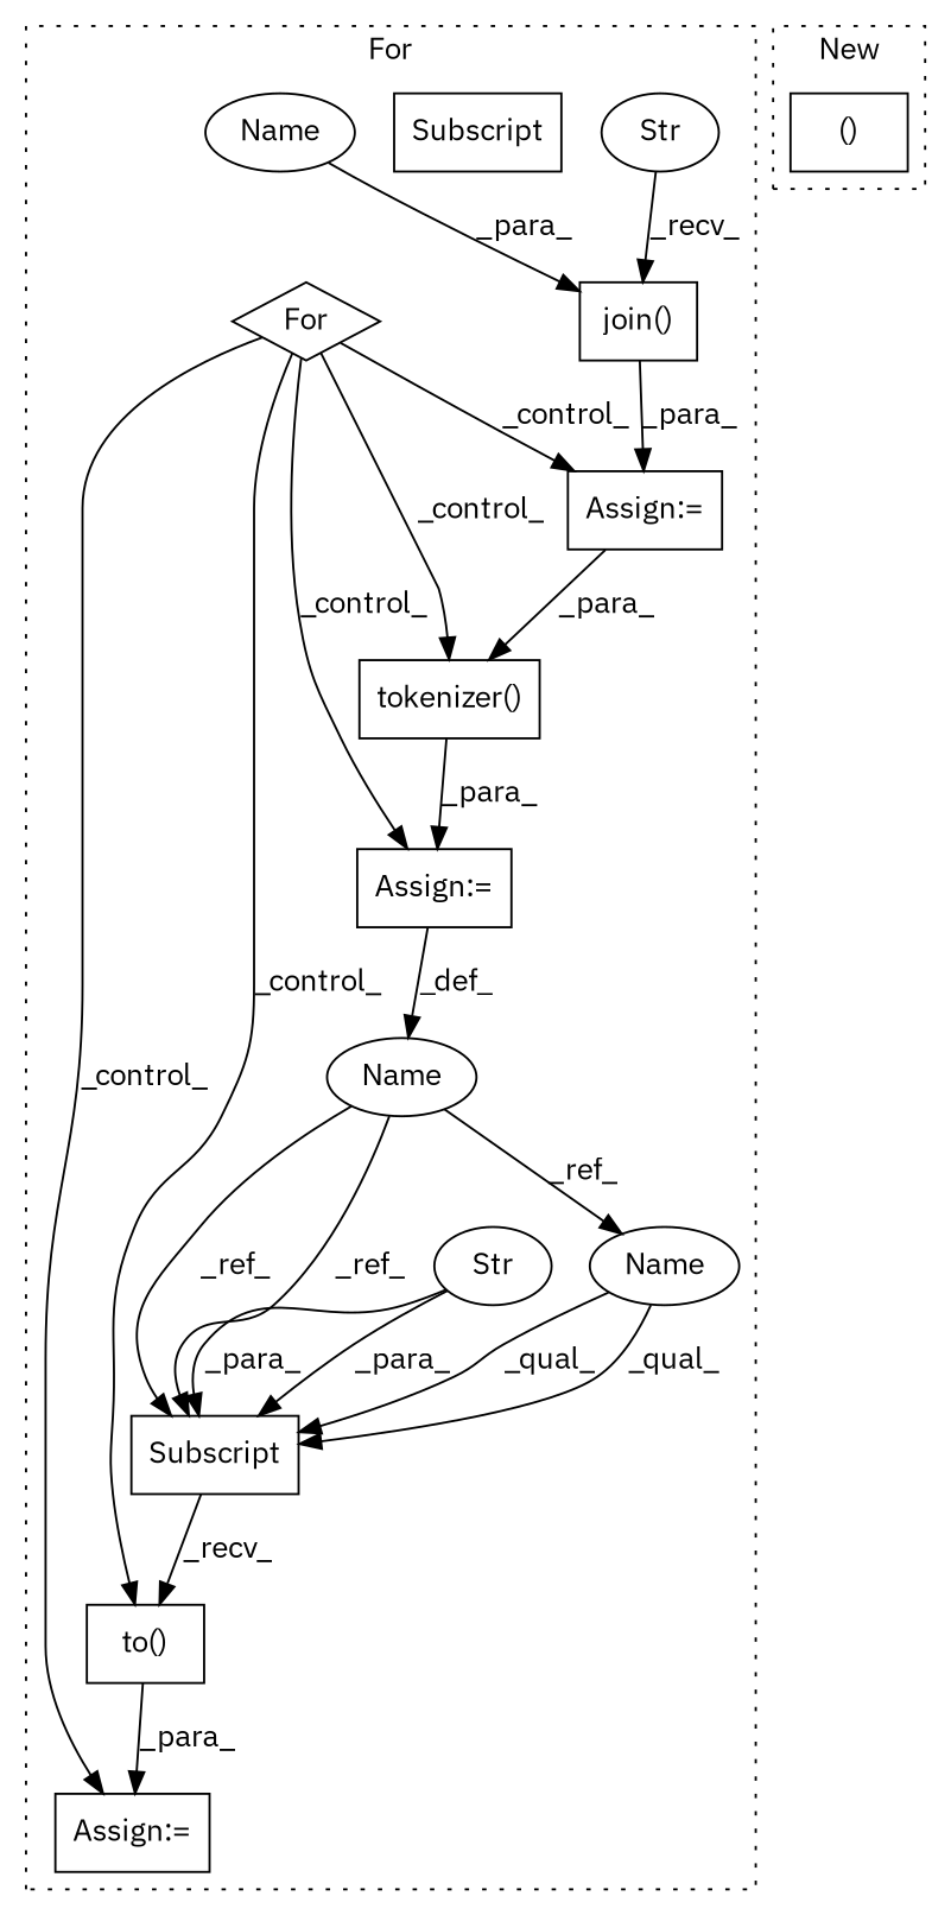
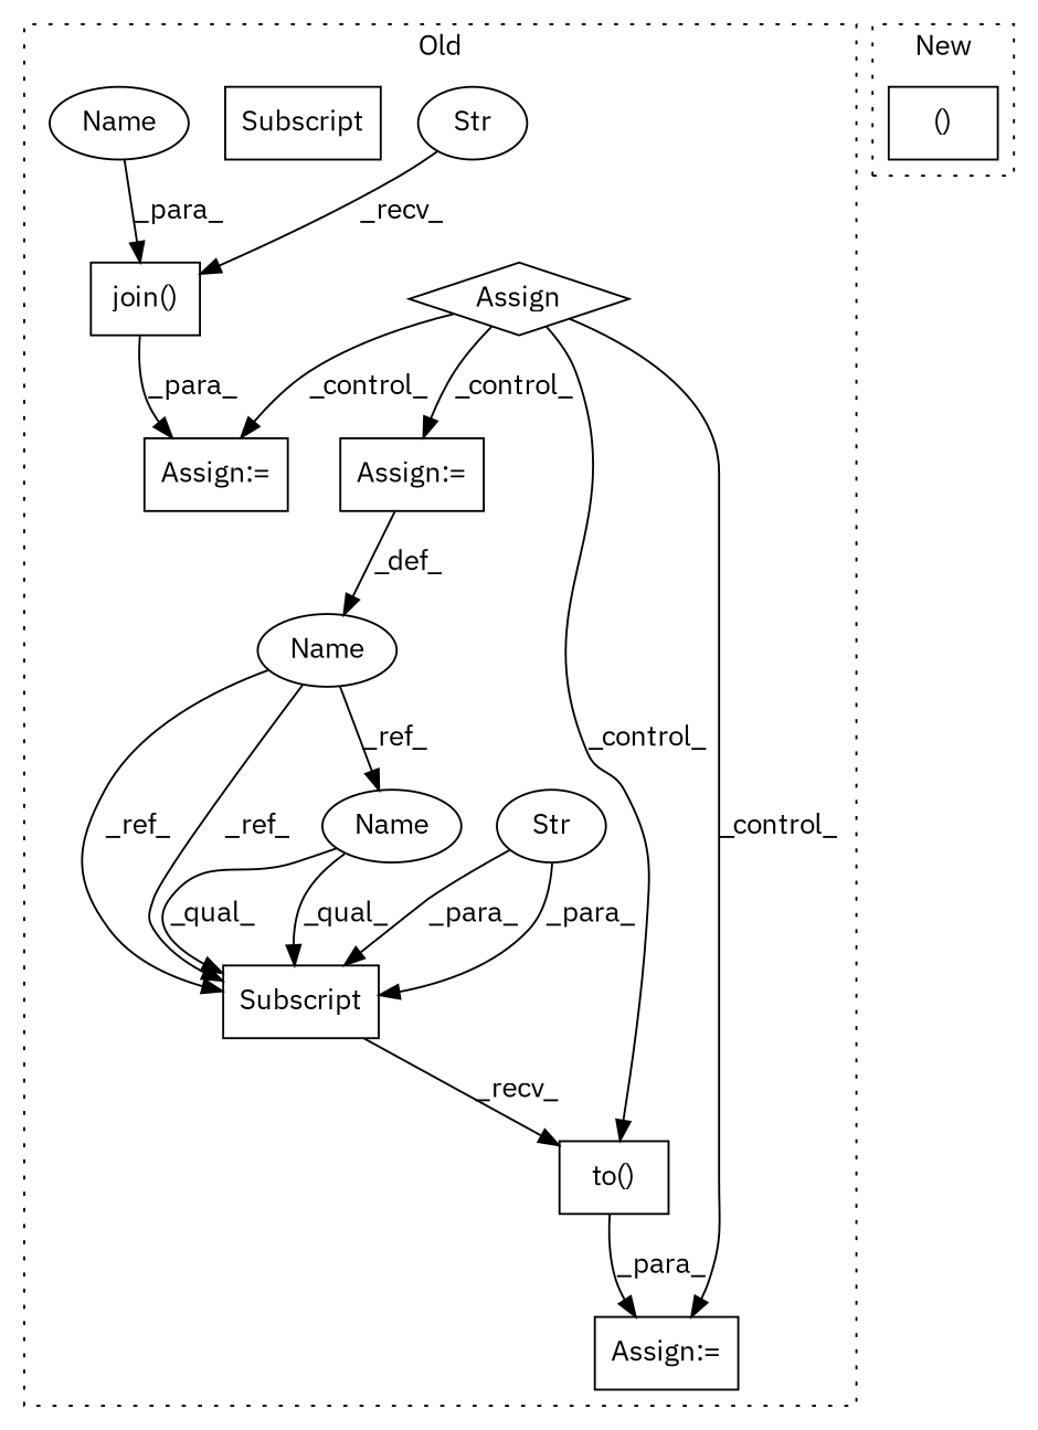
  digraph {
    fontname="IBM Plex Sans"
    node [a=75 fontname="IBM Plex Sans" l=3 s="1703,0" shape=box]
    edge [fontname="IBM Plex Sans"]
-   n1 [l="15,22" label="tokenizer()" s="1633,1656"]
    n2 [a=68 label="Assign:=" s=1700]
    n3 [a=68 label="Assign:=" s=1630]
    n4 [l="9,1" label="join()" s="1590,1603"]
    n5 [a=66 label=Str s=1590 shape=ellipse]
    n6 [l="30,1" label="to()" s="1703,1744"]
    n7 [a=63 l="26,0" label=Subscript]
    n8 [a=66 l=11 label=Str s=1717 shape=ellipse]
    n9 [a=87 l=13 label=Name s=1617 shape=ellipse]
    n10 [a=68 label="Assign:=" s=1587]
-   n11 [a=107 l="4,14" label=For s="1542,1565" shape=diamond]
+   n11 [a=107 l="4,14" label=Assign s="1542,1565" shape=diamond]
    n12 [a=63 l="26,0" label=Subscript]
    n13 [a=87 l=13 label=Name s=1703 shape=ellipse]
    n14 [a=87 l=4 label=Name s=1599 shape=ellipse]
    n15 [a=54 l=12 label="()" s=1492]
    subgraph cluster_1 {
-     label=For
+     label=Old
      style=dotted
-     n1
      n2
      n3
      n4
      n5
      n6
      n7
      n8
      n9
      n10
      n11
      n12
      n13
      n14
    }
    subgraph cluster_2 {
      label=New
      style=dotted
      n15
    }
-   n1 -> n3 [label=_para_]
    n3 -> n9 [label=_def_]
    n4 -> n10 [label=_para_]
    n5 -> n4 [label=_recv_]
    n6 -> n2 [label=_para_]
    n8 -> n12 [label=_para_]
    n8 -> n12 [label=_para_]
    n9 -> n12 [label=_ref_]
    n9 -> n12 [label=_ref_]
    n9 -> n13 [label=_ref_]
-   n10 -> n1 [label=_para_]
-   n11 -> n1 [label=_control_]
    n11 -> n2 [label=_control_]
    n11 -> n3 [label=_control_]
    n11 -> n6 [label=_control_]
    n11 -> n10 [label=_control_]
    n12 -> n6 [label=_recv_]
    n13 -> n12 [label=_qual_]
    n13 -> n12 [label=_qual_]
    n14 -> n4 [label=_para_]
  }
